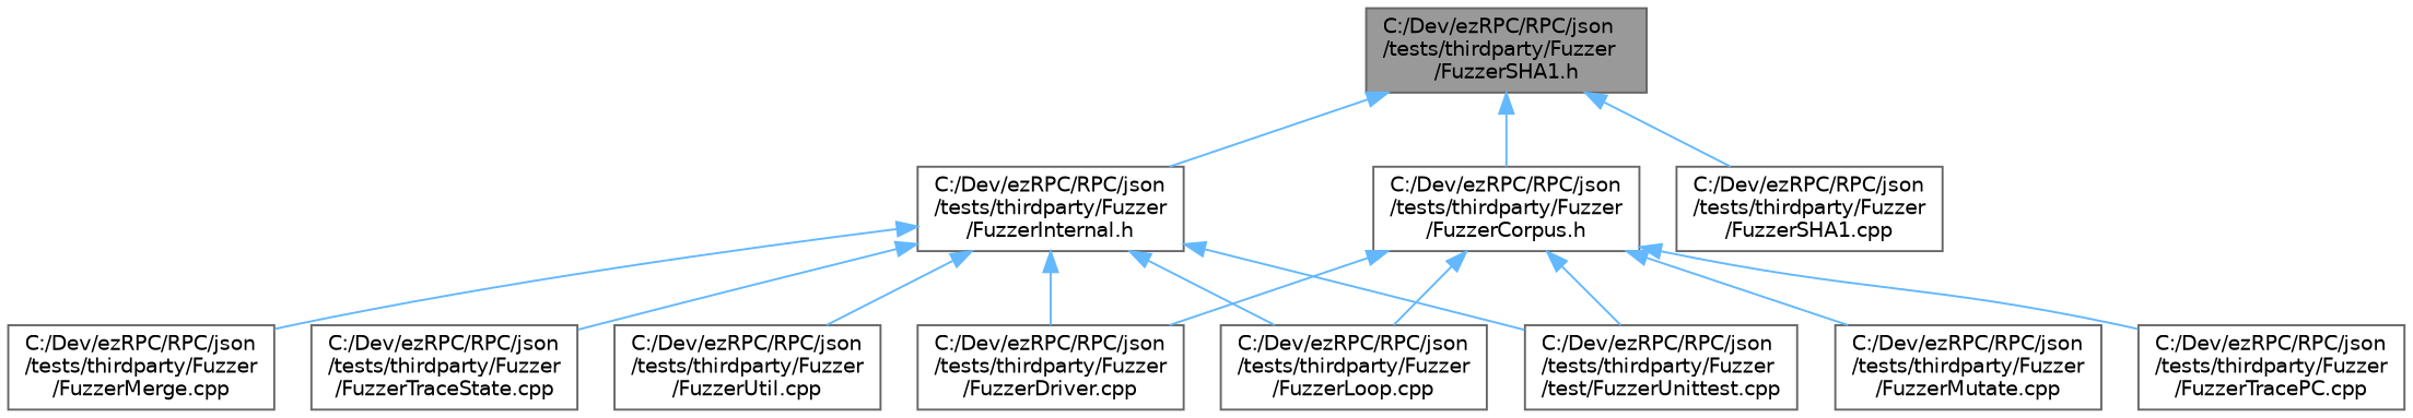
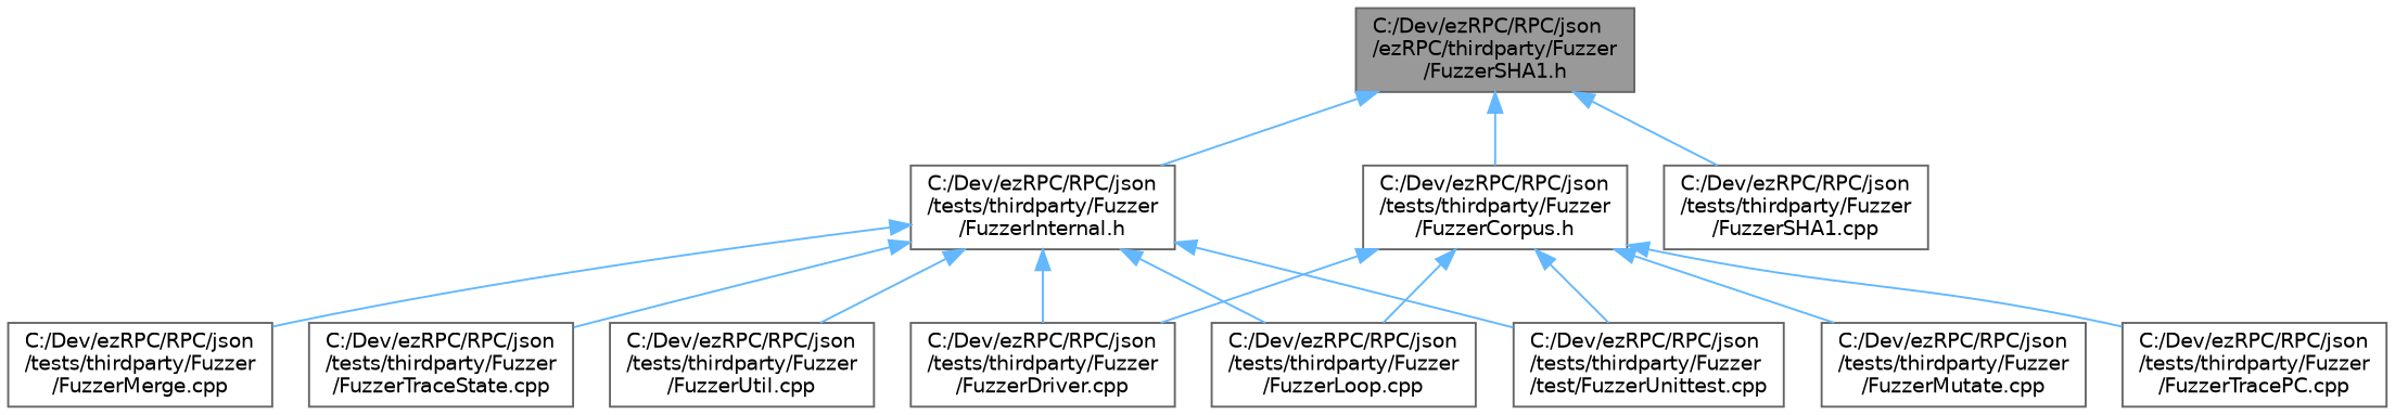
  digraph {
    node [color=grey40 fillcolor=white fontname=Helvetica fontsize=10 shape=box style=filled]
    edge [color=steelblue1 dir=back fontname=Helvetica fontsize=10 labelfontname=Helvetica labelfontsize=10 style=solid]
-   n1 [color=gray40 fillcolor=grey60 fontcolor=black height=0.2 label="C:/Dev/ezRPC/RPC/json\l/tests/thirdparty/Fuzzer\l/FuzzerSHA1.h" width=0.4]
+   n1 [color=gray40 fillcolor=grey60 fontcolor=black height=0.2 label="C:/Dev/ezRPC/RPC/json\l/ezRPC/thirdparty/Fuzzer\l/FuzzerSHA1.h" width=0.4]
    n2 [height=0.2 label="C:/Dev/ezRPC/RPC/json\l/tests/thirdparty/Fuzzer\l/FuzzerCorpus.h" width=0.4]
    n3 [height=0.2 label="C:/Dev/ezRPC/RPC/json\l/tests/thirdparty/Fuzzer\l/FuzzerInternal.h" width=0.4]
    n4 [height=0.2 label="C:/Dev/ezRPC/RPC/json\l/tests/thirdparty/Fuzzer\l/FuzzerSHA1.cpp" width=0.4]
    n5 [height=0.2 label="C:/Dev/ezRPC/RPC/json\l/tests/thirdparty/Fuzzer\l/FuzzerDriver.cpp" width=0.4]
    n6 [height=0.2 label="C:/Dev/ezRPC/RPC/json\l/tests/thirdparty/Fuzzer\l/FuzzerLoop.cpp" width=0.4]
    n7 [height=0.2 label="C:/Dev/ezRPC/RPC/json\l/tests/thirdparty/Fuzzer\l/FuzzerMutate.cpp" width=0.4]
    n8 [height=0.2 label="C:/Dev/ezRPC/RPC/json\l/tests/thirdparty/Fuzzer\l/FuzzerTracePC.cpp" width=0.4]
    n9 [height=0.2 label="C:/Dev/ezRPC/RPC/json\l/tests/thirdparty/Fuzzer\l/test/FuzzerUnittest.cpp" width=0.4]
    n10 [height=0.2 label="C:/Dev/ezRPC/RPC/json\l/tests/thirdparty/Fuzzer\l/FuzzerMerge.cpp" width=0.4]
    n11 [height=0.2 label="C:/Dev/ezRPC/RPC/json\l/tests/thirdparty/Fuzzer\l/FuzzerTraceState.cpp" width=0.4]
    n12 [height=0.2 label="C:/Dev/ezRPC/RPC/json\l/tests/thirdparty/Fuzzer\l/FuzzerUtil.cpp" width=0.4]
    n1 -> n2
    n1 -> n3
    n1 -> n4
    n2 -> n5
    n2 -> n6
    n2 -> n7
    n2 -> n8
    n2 -> n9
    n3 -> n5
    n3 -> n6
    n3 -> n9
    n3 -> n10
    n3 -> n11
    n3 -> n12
  }
